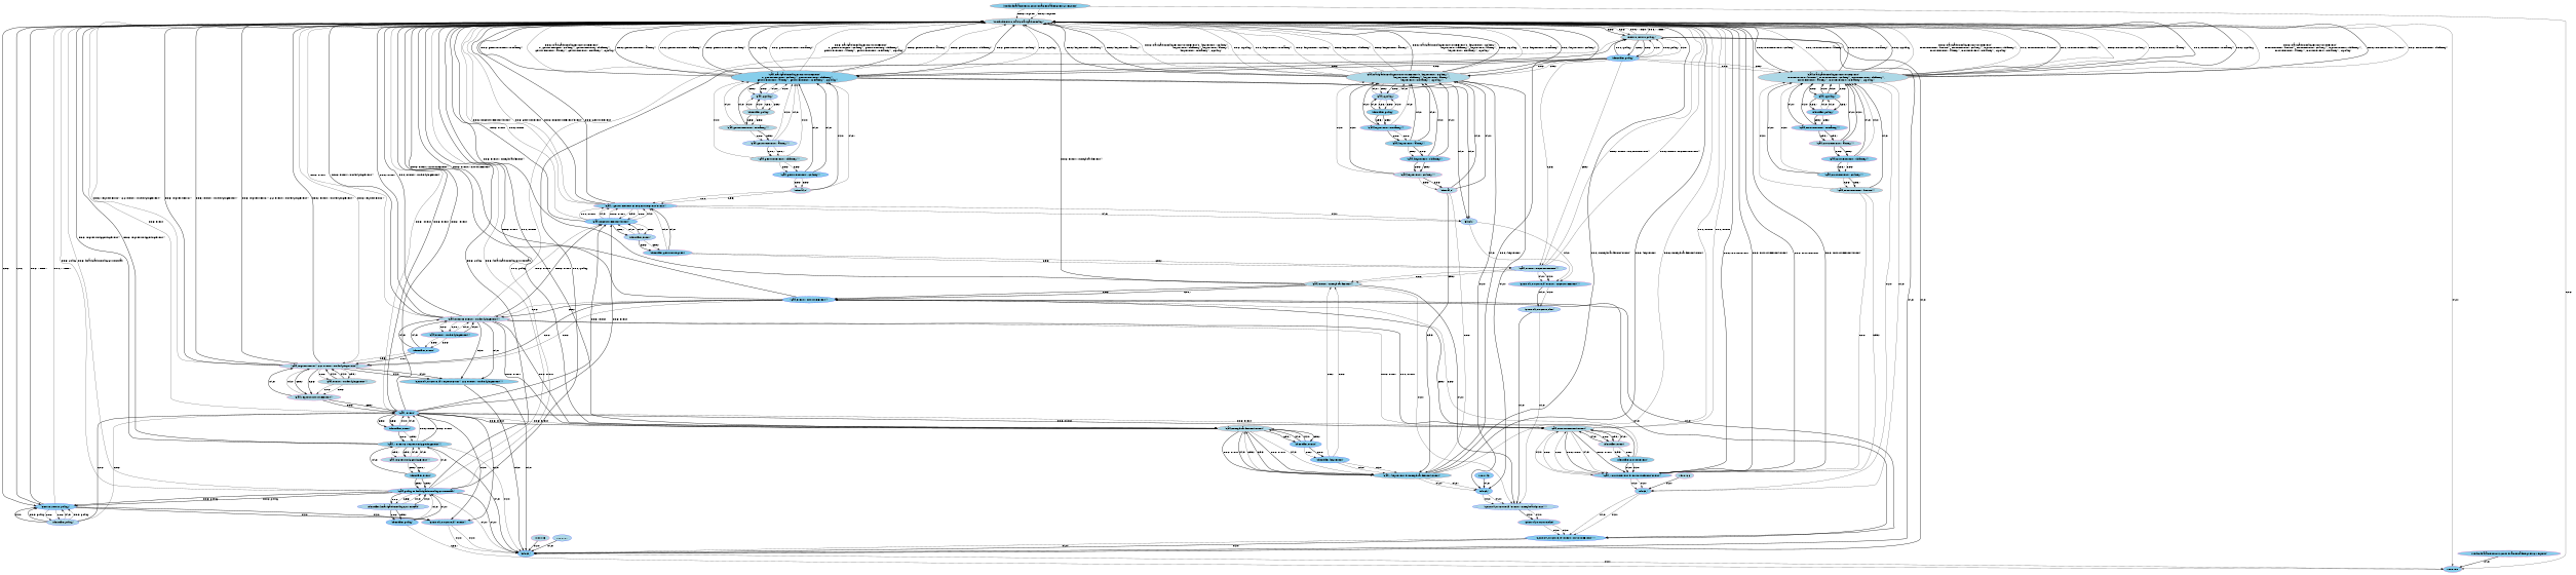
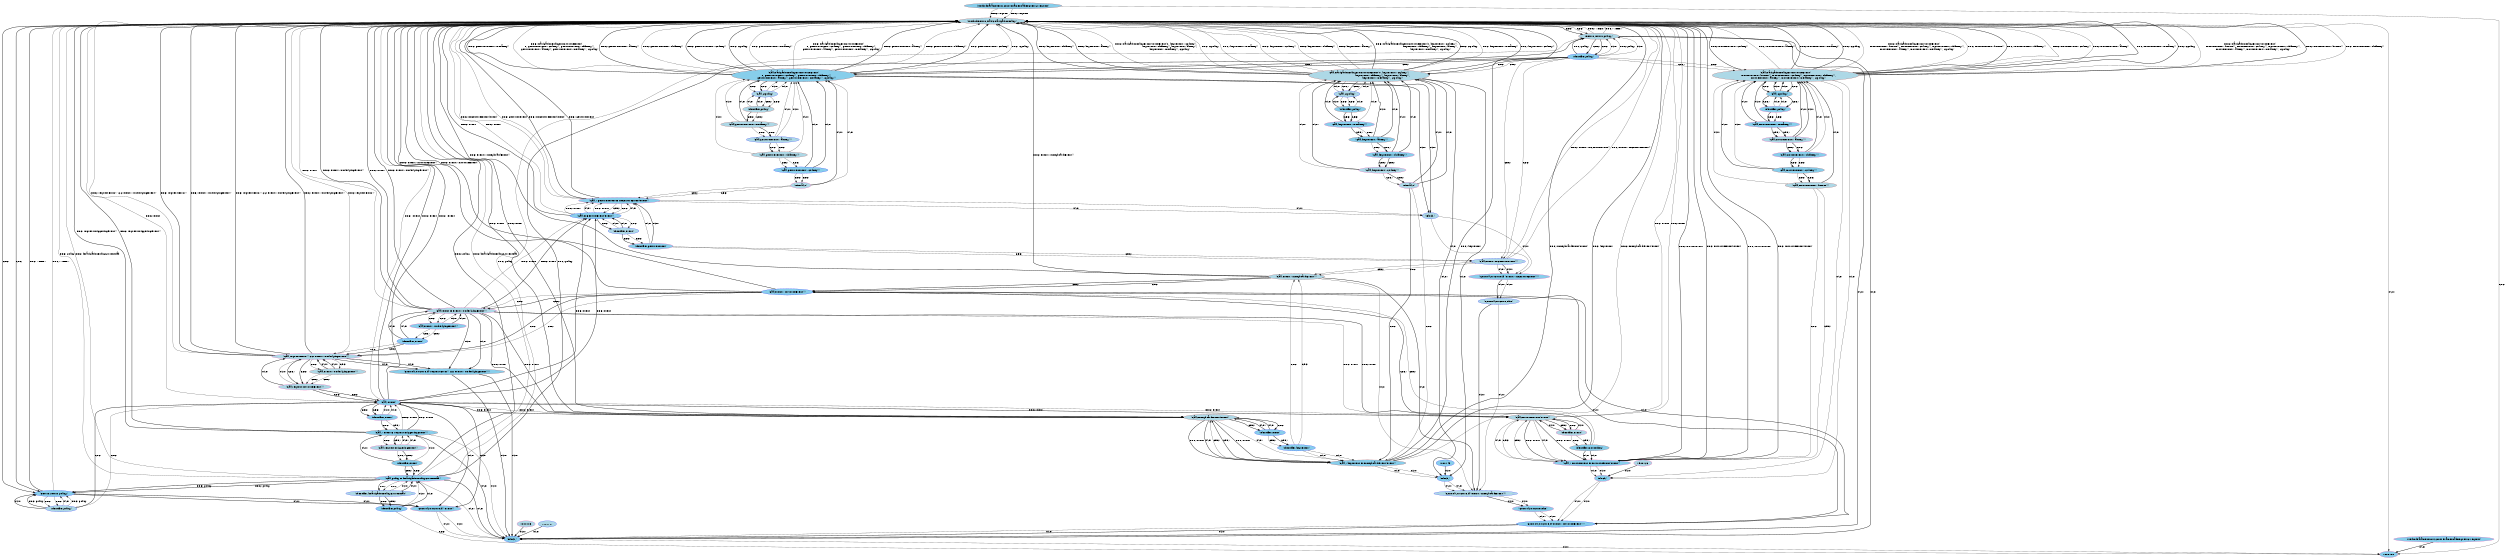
  digraph {
    node [color=deeppink fillcolor=skyblue style=filled]
    edge [style=bold]
    n1 [color=brown fillcolor=lightblue label="(MethodReturn,static NavigationPolicy)"]
    n2 [color=brown fillcolor=lightblue label="(Return,return policy;)"]
    n3 [color=blue label="(Return,return policy;)"]
    1000100
    n5 [color=blue label="(Block,)"]
    n6 [color=blue label="(Identifier,policy)"]
    n7 [label="(ControlStructure,if (!event))"]
    n8 [color=blue fillcolor=lightblue label="(Identifier,policy)"]
    n9 [label="(Call,* mouse_event = ToMouseEvent(event))"]
    n10 [color=brown fillcolor=lightblue label="(Call,ToMouseEvent(event))"]
    n11 [label="(Block,)"]
    n12 [fillcolor=lightblue label="(Identifier,event)"]
    n13 [color=blue label="(ControlStructure,if (event->IsMouseEvent()))"]
-   n14 [color=brown label="(Identifier,mouse_event)"]
+   n14 [color=brown label="(Identifier,mouse_key)"]
    n15 [color=blue label="(Call,event->IsMouseEvent())"]
    n16 [fillcolor=lightblue label="(Call,request.Form() && event->UnderlyingEvent())"]
    n17 [fillcolor=lightblue label="(Call,event = event->UnderlyingEvent())"]
    n18 [color=brown fillcolor=lightblue label="(Call,NavigationPolicyFromMouseEvent(\n        mouse_event->button(), mouse_event->ctrlKey(), mouse_event->shiftKey(),\n        mouse_event->altKey(), mouse_event->metaKey(), &policy))"]
    n19 [color=brown label="(Call,&policy)"]
    n20 [label="(Identifier,policy)"]
    n21 [color=brown label="(Call,mouse_event->ctrlKey())"]
    n22 [color=brown fillcolor=lightblue label="(Call,mouse_event->button())"]
    n23 [label="(Call,mouse_event->shiftKey())"]
    n24 [label="(Call,mouse_event->metaKey())"]
    n25 [fillcolor=lightblue label="(Call,mouse_event->altKey())"]
    n26 [color=brown fillcolor=lightblue label="(Call,event->IsKeyboardEvent())"]
    n27 [color=blue fillcolor=lightblue label="(ControlStructure,if (event->IsKeyboardEvent()))"]
    n28 [label="(ControlStructure,else)"]
    n29 [color=brown label="(Call,* key_event = ToKeyboardEvent(event))"]
    n30 [color=brown fillcolor=lightblue label="(Call,ToKeyboardEvent(event))"]
    n31 [color=blue label="(Block,)"]
    n32 [color=blue label="(Identifier,event)"]
    n33 [color=blue label="(Identifier,key_event)"]
    n34 [fillcolor=lightblue label="(Literal,0)"]
    n35 [color=brown fillcolor=lightblue label="(Call,NavigationPolicyFromMouseEvent(0, key_event->ctrlKey(),\n                                   key_event->shiftKey(), key_event->altKey(),\n                                   key_event->metaKey(), &policy))"]
    n36 [color=blue fillcolor=lightblue label="(Call,&policy)"]
    n37 [fillcolor=lightblue label="(Call,key_event->ctrlKey())"]
    n38 [color=brown label="(Identifier,policy)"]
    n39 [label="(Call,key_event->shiftKey())"]
    n40 [color=brown label="(Call,key_event->altKey())"]
    n41 [label="(Call,key_event->metaKey())"]
    n42 [color=blue fillcolor=lightblue label="(Call,event->IsGestureEvent())"]
    n43 [label="(ControlStructure,if (event->IsGestureEvent()))"]
    n44 [color=blue fillcolor=lightblue label="(ControlStructure,else)"]
    n45 [color=brown label="(MethodParameterIn,const FrameLoadRequest& request)"]
    n46 [label="(MethodParameterOut,const FrameLoadRequest& request)"]
    n47 [label="(Call,* gesture_event = ToGestureEvent(event))"]
    n48 [color=blue label="(Call,ToGestureEvent(event))"]
    n49 [color=blue fillcolor=lightblue label="(Block,)"]
    n50 [color=blue fillcolor=lightblue label="(Identifier,event)"]
-   n51 [label="(Identifier,gesture_request)"]
+   n51 [label="(Identifier,gesture_event)"]
    n52 [color=brown label="(Call,NavigationPolicyFromMouseEvent(\n        0, gesture_event->ctrlKey(), gesture_event->shiftKey(),\n        gesture_event->altKey(), gesture_event->metaKey(), &policy))"]
    n53 [color=blue fillcolor=lightblue label="(Call,&policy)"]
    n54 [color=brown fillcolor=lightblue label="(Identifier,policy)"]
    n55 [color=blue label="(Call,gesture_event->ctrlKey())"]
    n56 [fillcolor=lightblue label="(Literal,0)"]
    n57 [color=brown fillcolor=lightblue label="(Call,gesture_event->shiftKey())"]
    n58 [color=brown fillcolor=lightblue label="(Call,gesture_event->metaKey())"]
    n59 [color=blue fillcolor=lightblue label="(Call,gesture_event->altKey())"]
    n60 [label="(Call,policy = kNavigationPolicyCurrentTab)"]
    n61 [color=blue fillcolor=lightblue label="(Identifier,kNavigationPolicyCurrentTab)"]
    n62 [color=blue label="(Identifier,policy)"]
    n63 [fillcolor=lightblue label="(Call,request.TriggeringEvent())"]
    n64 [color=brown label="(Call,* event = request.TriggeringEvent())"]
    n65 [color=brown label="(Identifier,event)"]
    n66 [label="(Call,!event)"]
    n67 [label="(Identifier,event)"]
    n68 [color=brown label="(ControlStructure,if (request.Form() && event->UnderlyingEvent()))"]
    n69 [color=brown fillcolor=lightblue label="(Call,event->UnderlyingEvent())"]
    n70 [fillcolor=lightblue label="(Call,request.IsMouseEvent())"]
    n71 [label="(Call,event->UnderlyingEvent())"]
    n72 [color=blue label="(Identifier,event)"]
    n73 [fillcolor=lightblue label=1900126]
    1000143 [color=blue]
    1000103 [fillcolor=lightblue]
    1000107 [color=blue fillcolor=lightblue]
    n1 -> n2 [label="CFG: "]
    n1 -> n2 [label="CFG: " style=solid]
    n1 -> n3 [label="CFG: "]
    n1 -> n3 [label="CFG: "]
    n1 -> 1000100 [label="AST: " style=solid]
    n2 -> n1 [label="DDG: <RET>" style=solid]
    n2 -> n1 [label="DDG: <RET>" style=solid]
    n2 -> n5 [label="AST: "]
    n2 -> n5 [label="AST: "]
    n2 -> n6 [label="CFG: "]
    n2 -> n6 [label="CFG: "]
    n3 -> n1 [label="DDG: <RET>"]
    n3 -> n1 [label="DDG: <RET>" style=solid]
    n3 -> n7 [label="AST: "]
    n3 -> n7 [label="AST: "]
    n3 -> n8 [label="CFG: " style=solid]
    n3 -> n8 [label="CFG: " style=solid]
    n5 -> 1000100 [label="AST: " style=solid]
    n6 -> n2 [label="AST: " style=solid]
    n6 -> n2 [label="DDG: policy" style=solid]
    n6 -> n2 [label="AST: " style=solid]
    n6 -> n2 [label="DDG: policy"]
    n6 -> n18 [label="CFG: " style=solid]
    n6 -> n18 [label="CFG: " style=solid]
    n6 -> n35 [label="CFG: " style=solid]
    n6 -> n35 [label="CFG: "]
    n6 -> n42 [label="CFG: " style=solid]
    n6 -> n42 [label="CFG: " style=solid]
    n6 -> n52 [label="CFG: "]
    n6 -> n52 [label="CFG: "]
    n7 -> n5 [label="AST: " style=solid]
    n7 -> n5 [label="AST: " style=solid]
    n8 -> n3 [label="AST: " style=solid]
    n8 -> n3 [label="DDG: policy" style=solid]
    n8 -> n3 [label="AST: "]
    n8 -> n3 [label="DDG: policy"]
    n8 -> n66 [label="CFG: "]
    n8 -> n66 [label="CFG: " style=solid]
    n9 -> n1 [label="DDG: mouse_event"]
    n9 -> n1 [label="DDG: ToMouseEvent(event)"]
    n9 -> n1 [label="DDG: mouse_event"]
    n9 -> n1 [label="DDG: ToMouseEvent(event)"]
    n9 -> n10 [label="CFG: " style=solid]
    n9 -> n10 [label="CFG: " style=solid]
    n9 -> n11 [label="AST: " style=solid]
    n9 -> n11 [label="AST: " style=solid]
    n10 -> n1 [label="DDG: event" style=solid]
    n10 -> n1 [label="DDG: event" style=solid]
    n10 -> n9 [label="AST: " style=solid]
    n10 -> n9 [label="DDG: event"]
    n10 -> n9 [label="AST: " style=solid]
    n10 -> n9 [label="DDG: event"]
    n10 -> n12 [label="CFG: "]
    n10 -> n12 [label="CFG: "]
    n11 -> n13 [label="AST: " style=solid]
    n11 -> n13 [label="AST: " style=solid]
    n12 -> n10 [label="AST: "]
    n12 -> n10 [label="AST: "]
    n12 -> n14 [label="CFG: " style=solid]
    n12 -> n14 [label="CFG: " style=solid]
    n13 -> n5 [label="AST: " style=solid]
    n13 -> n5 [label="AST: "]
    n14 -> n9 [label="AST: "]
    n14 -> n9 [label="AST: "]
    n14 -> n15 [label="CFG: "]
    n14 -> n15 [label="CFG: " style=solid]
    n15 -> n1 [label="DDG: event->IsMouseEvent()"]
    n15 -> n1 [label="DDG: event->IsMouseEvent()"]
    n15 -> n13 [label="AST: "]
    n15 -> n13 [label="AST: "]
    n15 -> n16 [label="CFG: "]
    n15 -> n16 [label="CFG: " style=solid]
    n15 -> n17 [label="CFG: " style=solid]
    n15 -> n17 [label="CFG: "]
    n16 -> n1 [label="DDG: request.Form() && event->UnderlyingEvent()" style=solid]
    n16 -> n1 [label="DDG: request.Form()"]
    n16 -> n1 [label="DDG: event->UnderlyingEvent()"]
    n16 -> n1 [label="DDG: request.Form() && event->UnderlyingEvent()"]
    n16 -> n1 [label="DDG: request.Form()" style=solid]
    n16 -> n1 [label="DDG: event->UnderlyingEvent()"]
    n16 -> n68 [label="AST: "]
    n16 -> n68 [label="AST: "]
    n16 -> n69 [label="CFG: " style=solid]
    n16 -> n69 [label="CFG: " style=solid]
    n16 -> n70 [label="CFG: "]
    n16 -> n70 [label="CFG: "]
    n17 -> n1 [label="DDG: event" style=solid]
    n17 -> n1 [label="DDG: event->UnderlyingEvent()"]
    n17 -> n1 [label="DDG: event"]
    n17 -> n1 [label="DDG: event->UnderlyingEvent()"]
    n17 -> n10 [label="DDG: event" style=solid]
    n17 -> n10 [label="DDG: event"]
    n17 -> n30 [label="DDG: event"]
    n17 -> n30 [label="DDG: event"]
    n17 -> n48 [label="DDG: event"]
    n17 -> n48 [label="DDG: event" style=solid]
    n17 -> n68 [label="AST: "]
    n17 -> n68 [label="AST: "]
    n17 -> n71 [label="CFG: " style=solid]
    n17 -> n71 [label="CFG: " style=solid]
    n18 -> n1 [label="DDG: mouse_event->button()"]
    n18 -> n1 [label="DDG: mouse_event->shiftKey()" style=solid]
    n18 -> n1 [label="DDG: mouse_event->ctrlKey()"]
    n18 -> n1 [label="DDG: mouse_event->altKey()" style=solid]
    n18 -> n1 [label="DDG: mouse_event->metaKey()"]
    n18 -> n1 [label="DDG: &policy"]
    n18 -> n1 [label="DDG: NavigationPolicyFromMouseEvent(\n        mouse_event->button(), mouse_event->ctrlKey(), mouse_event->shiftKey(),\n        mouse_event->altKey(), mouse_event->metaKey(), &policy)" style=solid]
    n18 -> n1 [label="DDG: mouse_event->button()" style=solid]
    n18 -> n1 [label="DDG: mouse_event->shiftKey()"]
    n18 -> n1 [label="DDG: mouse_event->ctrlKey()" style=solid]
    n18 -> n1 [label="DDG: mouse_event->altKey()" style=solid]
    n18 -> n1 [label="DDG: mouse_event->metaKey()"]
    n18 -> n1 [label="DDG: &policy"]
    n18 -> n1 [label="DDG: NavigationPolicyFromMouseEvent(\n        mouse_event->button(), mouse_event->ctrlKey(), mouse_event->shiftKey(),\n        mouse_event->altKey(), mouse_event->metaKey(), &policy)" style=solid]
    n18 -> n11 [label="AST: " style=solid]
    n18 -> n11 [label="AST: " style=solid]
    n18 -> n19 [label="CFG: "]
    n18 -> n19 [label="CFG: "]
    n19 -> n18 [label="AST: "]
    n19 -> n18 [label="AST: "]
    n19 -> n20 [label="CFG: "]
    n19 -> n20 [label="CFG: "]
    n20 -> n19 [label="AST: " style=solid]
    n20 -> n19 [label="AST: " style=solid]
    n20 -> n24 [label="CFG: " style=solid]
    n20 -> n24 [label="CFG: "]
    n21 -> n18 [label="AST: "]
    n21 -> n18 [label="AST: " style=solid]
    n21 -> n22 [label="CFG: "]
    n21 -> n22 [label="CFG: " style=solid]
    n22 -> n9 [label="CFG: " style=solid]
    n22 -> n9 [label="CFG: " style=solid]
    n22 -> n18 [label="AST: " style=solid]
    n22 -> n18 [label="AST: "]
    n23 -> n18 [label="AST: "]
    n23 -> n18 [label="AST: " style=solid]
    n23 -> n21 [label="CFG: " style=solid]
    n23 -> n21 [label="CFG: "]
    n24 -> n18 [label="AST: "]
    n24 -> n18 [label="AST: "]
    n24 -> n25 [label="CFG: "]
    n24 -> n25 [label="CFG: "]
    n25 -> n18 [label="AST: "]
    n25 -> n18 [label="AST: "]
    n25 -> n23 [label="CFG: "]
    n25 -> n23 [label="CFG: "]
    n26 -> n1 [label="DDG: event->IsKeyboardEvent()"]
    n26 -> n1 [label="DDG: event->IsKeyboardEvent()"]
    n26 -> n15 [label="CFG: "]
    n26 -> n15 [label="CFG: "]
    n26 -> n27 [label="AST: " style=solid]
    n26 -> n27 [label="AST: "]
    n27 -> n28 [label="AST: "]
    n27 -> n28 [label="AST: " style=solid]
    n28 -> n13 [label="AST: " style=solid]
    n28 -> n13 [label="AST: " style=solid]
    n29 -> n1 [label="DDG: key_event"]
    n29 -> n1 [label="DDG: ToKeyboardEvent(event)"]
    n29 -> n1 [label="DDG: key_event"]
    n29 -> n1 [label="DDG: ToKeyboardEvent(event)" style=solid]
    n29 -> n30 [label="CFG: " style=solid]
    n29 -> n30 [label="CFG: "]
    n29 -> n31 [label="AST: " style=solid]
    n29 -> n31 [label="AST: " style=solid]
    n30 -> n1 [label="DDG: event"]
    n30 -> n1 [label="DDG: event"]
    n30 -> n29 [label="AST: "]
    n30 -> n29 [label="DDG: event"]
    n30 -> n29 [label="AST: " style=solid]
    n30 -> n29 [label="DDG: event"]
    n30 -> n32 [label="CFG: "]
    n30 -> n32 [label="CFG: "]
    n31 -> n27 [label="AST: " style=solid]
    n31 -> n27 [label="AST: " style=solid]
    n32 -> n30 [label="AST: "]
    n32 -> n30 [label="AST: "]
    n32 -> n33 [label="CFG: "]
    n32 -> n33 [label="CFG: " style=solid]
    n33 -> n26 [label="CFG: " style=solid]
    n33 -> n26 [label="CFG: " style=solid]
    n33 -> n29 [label="AST: " style=solid]
    n33 -> n29 [label="AST: " style=solid]
    n34 -> n29 [label="CFG: " style=solid]
    n34 -> n29 [label="CFG: "]
    n34 -> n35 [label="AST: "]
    n34 -> n35 [label="AST: "]
    n35 -> n1 [label="DDG: key_event->shiftKey()"]
    n35 -> n1 [label="DDG: key_event->altKey()"]
    n35 -> n1 [label="DDG: NavigationPolicyFromMouseEvent(0, key_event->ctrlKey(),\n                                   key_event->shiftKey(), key_event->altKey(),\n                                   key_event->metaKey(), &policy)" style=solid]
    n35 -> n1 [label="DDG: &policy" style=solid]
    n35 -> n1 [label="DDG: key_event->metaKey()" style=solid]
    n35 -> n1 [label="DDG: key_event->ctrlKey()" style=solid]
    n35 -> n1 [label="DDG: key_event->shiftKey()" style=solid]
    n35 -> n1 [label="DDG: key_event->altKey()" style=solid]
    n35 -> n1 [label="DDG: NavigationPolicyFromMouseEvent(0, key_event->ctrlKey(),\n                                   key_event->shiftKey(), key_event->altKey(),\n                                   key_event->metaKey(), &policy)"]
    n35 -> n1 [label="DDG: &policy"]
    n35 -> n1 [label="DDG: key_event->metaKey()" style=solid]
    n35 -> n1 [label="DDG: key_event->ctrlKey()"]
    n35 -> n31 [label="AST: "]
    n35 -> n31 [label="AST: "]
    n35 -> n36 [label="CFG: " style=solid]
    n35 -> n36 [label="CFG: "]
    n36 -> n35 [label="AST: " style=solid]
    n36 -> n35 [label="AST: " style=solid]
    n36 -> n38 [label="CFG: " style=solid]
    n36 -> n38 [label="CFG: " style=solid]
    n37 -> n34 [label="CFG: "]
    n37 -> n34 [label="CFG: " style=solid]
    n37 -> n35 [label="AST: " style=solid]
    n37 -> n35 [label="AST: "]
    n38 -> n36 [label="AST: " style=solid]
    n38 -> n36 [label="AST: "]
    n38 -> n41 [label="CFG: "]
    n38 -> n41 [label="CFG: "]
    n39 -> n35 [label="AST: "]
    n39 -> n35 [label="AST: "]
    n39 -> n37 [label="CFG: "]
    n39 -> n37 [label="CFG: "]
    n40 -> n35 [label="AST: "]
    n40 -> n35 [label="AST: "]
    n40 -> n39 [label="CFG: "]
    n40 -> n39 [label="CFG: " style=solid]
    n41 -> n35 [label="AST: "]
    n41 -> n35 [label="AST: " style=solid]
    n41 -> n40 [label="CFG: "]
    n41 -> n40 [label="CFG: " style=solid]
    n42 -> n1 [label="DDG: event->IsGestureEvent()" style=solid]
    n42 -> n1 [label="DDG: event->IsGestureEvent()" style=solid]
    n42 -> n26 [label="CFG: " style=solid]
    n42 -> n26 [label="CFG: " style=solid]
    n42 -> n43 [label="AST: " style=solid]
    n42 -> n43 [label="AST: "]
    n43 -> n44 [label="AST: "]
    n43 -> n44 [label="AST: " style=solid]
    n44 -> n27 [label="AST: " style=solid]
    n44 -> n27 [label="AST: "]
    n45 -> n1 [label="DDG: request" style=solid]
    n45 -> n1 [label="DDG: request" style=solid]
    n45 -> 1000100 [label="CFG: " style=solid]
    n46 -> 1000100 [label="AST: "]
    n47 -> n1 [label="DDG: ToGestureEvent(event)" style=solid]
    n47 -> n1 [label="DDG: gesture_event" style=solid]
    n47 -> n1 [label="DDG: ToGestureEvent(event)"]
    n47 -> n1 [label="DDG: gesture_event"]
    n47 -> n48 [label="CFG: " style=solid]
    n47 -> n48 [label="CFG: " style=solid]
    n47 -> n49 [label="AST: " style=solid]
    n47 -> n49 [label="AST: " style=solid]
    n48 -> n1 [label="DDG: event"]
    n48 -> n1 [label="DDG: event" style=solid]
    n48 -> n47 [label="AST: " style=solid]
    n48 -> n47 [label="DDG: event" style=solid]
    n48 -> n47 [label="AST: " style=solid]
    n48 -> n47 [label="DDG: event" style=solid]
    n48 -> n50 [label="CFG: " style=solid]
    n48 -> n50 [label="CFG: "]
    n49 -> n43 [label="AST: " style=solid]
    n49 -> n43 [label="AST: " style=solid]
    n50 -> n48 [label="AST: " style=solid]
    n50 -> n48 [label="AST: "]
    n50 -> n51 [label="CFG: " style=solid]
    n50 -> n51 [label="CFG: "]
    n51 -> n42 [label="CFG: " style=solid]
    n51 -> n42 [label="CFG: " style=solid]
    n51 -> n47 [label="AST: " style=solid]
    n51 -> n47 [label="AST: "]
    n52 -> n1 [label="DDG: gesture_event->altKey()"]
    n52 -> n1 [label="DDG: gesture_event->shiftKey()" style=solid]
    n52 -> n1 [label="DDG: gesture_event->ctrlKey()"]
    n52 -> n1 [label="DDG: &policy"]
    n52 -> n1 [label="DDG: gesture_event->metaKey()" style=solid]
    n52 -> n1 [label="DDG: NavigationPolicyFromMouseEvent(\n        0, gesture_event->ctrlKey(), gesture_event->shiftKey(),\n        gesture_event->altKey(), gesture_event->metaKey(), &policy)" style=solid]
    n52 -> n1 [label="DDG: gesture_event->altKey()"]
    n52 -> n1 [label="DDG: gesture_event->shiftKey()" style=solid]
    n52 -> n1 [label="DDG: gesture_event->ctrlKey()"]
    n52 -> n1 [label="DDG: &policy" style=solid]
    n52 -> n1 [label="DDG: gesture_event->metaKey()"]
    n52 -> n1 [label="DDG: NavigationPolicyFromMouseEvent(\n        0, gesture_event->ctrlKey(), gesture_event->shiftKey(),\n        gesture_event->altKey(), gesture_event->metaKey(), &policy)" style=solid]
    n52 -> n49 [label="AST: "]
    n52 -> n49 [label="AST: "]
    n52 -> n53 [label="CFG: " style=solid]
    n52 -> n53 [label="CFG: "]
    n53 -> n52 [label="AST: " style=solid]
    n53 -> n52 [label="AST: " style=solid]
    n53 -> n54 [label="CFG: " style=solid]
    n53 -> n54 [label="CFG: " style=solid]
    n54 -> n53 [label="AST: " style=solid]
    n54 -> n53 [label="AST: "]
    n54 -> n58 [label="CFG: "]
    n54 -> n58 [label="CFG: " style=solid]
    n55 -> n52 [label="AST: "]
    n55 -> n52 [label="AST: "]
    n55 -> n56 [label="CFG: " style=solid]
    n55 -> n56 [label="CFG: " style=solid]
    n56 -> n47 [label="CFG: " style=solid]
    n56 -> n47 [label="CFG: " style=solid]
    n56 -> n52 [label="AST: "]
    n56 -> n52 [label="AST: " style=solid]
    n57 -> n52 [label="AST: " style=solid]
    n57 -> n52 [label="AST: " style=solid]
    n57 -> n55 [label="CFG: " style=solid]
    n57 -> n55 [label="CFG: " style=solid]
    n58 -> n52 [label="AST: " style=solid]
    n58 -> n52 [label="AST: "]
    n58 -> n59 [label="CFG: " style=solid]
    n58 -> n59 [label="CFG: "]
    n59 -> n52 [label="AST: " style=solid]
    n59 -> n52 [label="AST: " style=solid]
    n59 -> n57 [label="CFG: " style=solid]
    n59 -> n57 [label="CFG: "]
    n60 -> n1 [label="DDG: policy"]
    n60 -> n1 [label="DDG: kNavigationPolicyCurrentTab" style=solid]
    n60 -> n1 [label="DDG: policy" style=solid]
    n60 -> n1 [label="DDG: kNavigationPolicyCurrentTab" style=solid]
    n60 -> n2 [label="DDG: policy" style=solid]
    n60 -> n2 [label="DDG: policy"]
    n60 -> n3 [label="DDG: policy"]
    n60 -> n3 [label="DDG: policy"]
    n60 -> n5 [label="AST: "]
    n60 -> n5 [label="AST: " style=solid]
    n60 -> n61 [label="CFG: "]
    n60 -> n61 [label="CFG: " style=solid]
    n61 -> n60 [label="AST: " style=solid]
    n61 -> n60 [label="AST: "]
    n61 -> n62 [label="CFG: "]
    n61 -> n62 [label="CFG: "]
    n62 -> 1000100 [label="CFG: " style=solid]
    n62 -> n60 [label="AST: " style=solid]
    n62 -> n60 [label="AST: "]
    n63 -> n64 [label="AST: " style=solid]
    n63 -> n64 [label="AST: " style=solid]
    n63 -> n65 [label="CFG: " style=solid]
    n63 -> n65 [label="CFG: "]
    n64 -> n1 [label="DDG: request.TriggeringEvent()"]
    n64 -> n1 [label="DDG: request.TriggeringEvent()"]
    n64 -> n5 [label="AST: "]
    n64 -> n5 [label="AST: " style=solid]
    n64 -> n63 [label="CFG: " style=solid]
    n64 -> n63 [label="CFG: "]
    n64 -> n66 [label="DDG: event" style=solid]
    n64 -> n66 [label="DDG: event"]
    n65 -> n60 [label="CFG: "]
    n65 -> n60 [label="CFG: "]
    n65 -> n64 [label="AST: "]
    n65 -> n64 [label="AST: " style=solid]
    n66 -> n1 [label="DDG: !event" style=solid]
    n66 -> n1 [label="DDG: event"]
    n66 -> n1 [label="DDG: !event"]
    n66 -> n1 [label="DDG: event" style=solid]
    n66 -> n7 [label="AST: "]
    n66 -> n7 [label="AST: "]
    n66 -> n10 [label="DDG: event"]
    n66 -> n10 [label="DDG: event" style=solid]
    n66 -> n30 [label="DDG: event"]
    n66 -> n30 [label="DDG: event" style=solid]
    n66 -> n48 [label="DDG: event"]
    n66 -> n48 [label="DDG: event"]
    n66 -> n67 [label="CFG: "]
    n66 -> n67 [label="CFG: "]
    n67 -> n64 [label="CFG: "]
    n67 -> n64 [label="CFG: " style=solid]
    n67 -> n66 [label="AST: " style=solid]
    n67 -> n66 [label="AST: " style=solid]
    n68 -> n5 [label="AST: "]
    n68 -> n5 [label="AST: "]
    n69 -> n16 [label="AST: "]
    n69 -> n16 [label="AST: "]
    n69 -> n70 [label="CFG: " style=solid]
    n69 -> n70 [label="CFG: " style=solid]
    n70 -> n16 [label="AST: "]
    n70 -> n16 [label="AST: " style=solid]
    n70 -> n66 [label="CFG: "]
    n70 -> n66 [label="CFG: "]
    n71 -> n17 [label="AST: " style=solid]
    n71 -> n17 [label="AST: "]
    n71 -> n72 [label="CFG: " style=solid]
    n71 -> n72 [label="CFG: " style=solid]
    n72 -> n16 [label="CFG: " style=solid]
    n72 -> n16 [label="CFG: "]
    n72 -> n17 [label="AST: "]
    n72 -> n17 [label="AST: "]
    n73 -> n11 [label="AST: "]
    1000143 -> n31 [label="AST: "]
    1000103 -> n5 [label="AST: "]
    1000107 -> n5 [label="AST: "]
  }
